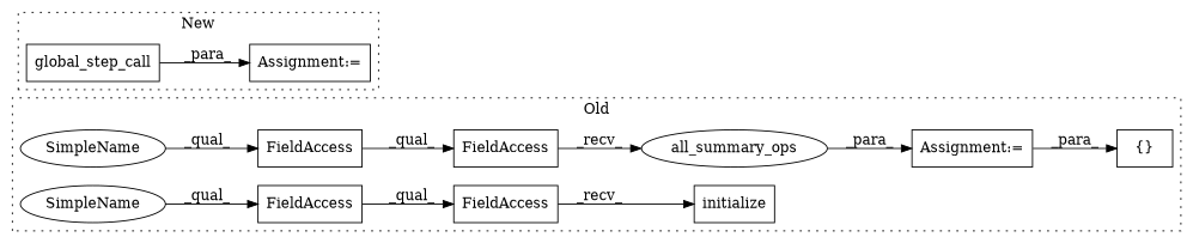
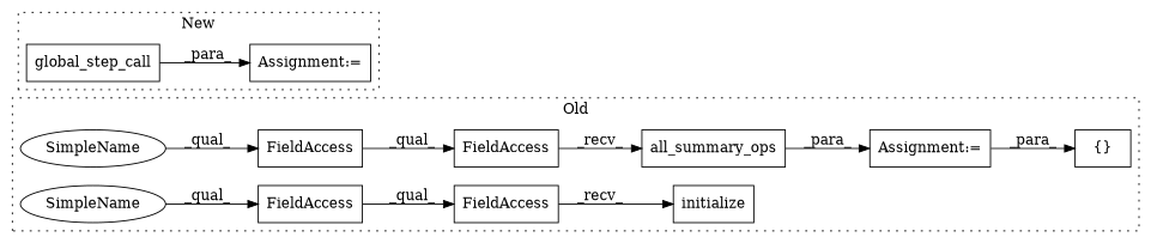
  digraph {
    rankdir=LR
    node [a=22 l=18 s=8012 shape=box]
-   n1 [a=32 l=17 label=all_summary_ops s=8039 shape=ellipse]
+   n1 [a=32 l=17 label=all_summary_ops s=8039]
    n2 [l=26 label=FieldAccess]
    n3 [label=FieldAccess]
    n4 [label=FieldAccess s=8837]
    n5 [l=26 label=FieldAccess s=8837]
    n6 [a=32 l="11,1" label=initialize s="8864,8879"]
    n7 [a=7 l=1 label="Assignment:=" s=8011]
    n8 [a=4 l="1,1" label="{}" s="9214,9246"]
    n9 [a=42 l=10 label=SimpleName shape=ellipse]
    n10 [a=42 l=10 label=SimpleName s=8837 shape=ellipse]
    n11 [a=32 label=global_step_call s=9977]
    n12 [a=7 l=1 label="Assignment:=" s=9976]
    subgraph cluster_1 {
      label=Old
      style=dotted
      n1
      n2
      n3
      n4
      n5
      n6
      n7
      n8
      n9
      n10
    }
    subgraph cluster_2 {
      label=New
      style=dotted
      n11
      n12
    }
    n1 -> n7 [label=_para_]
    n2 -> n1 [label=_recv_]
    n3 -> n2 [label=_qual_]
    n4 -> n5 [label=_qual_]
    n5 -> n6 [label=_recv_]
    n7 -> n8 [label=_para_]
    n9 -> n3 [label=_qual_]
    n10 -> n4 [label=_qual_]
    n11 -> n12 [label=_para_]
  }
